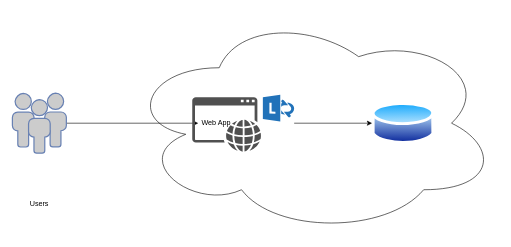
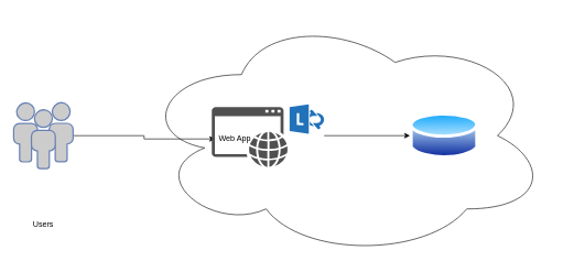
  <mxCell id="0" />
  <mxCell id="1" parent="0" />
  <mxCell id="2" value="" style="ellipse;shape=cloud;whiteSpace=wrap;html=1;" vertex="1" parent="1"><mxGeometry x="210" y="20" width="620" height="370" as="geometry" /></mxCell>
  <mxCell id="3" style="edgeStyle=orthogonalEdgeStyle;rounded=0;orthogonalLoop=1;jettySize=auto;html=1;" edge="1" parent="1" source="4" target="7"><mxGeometry relative="1" as="geometry" /></mxCell>
  <mxCell id="4" value="" style="fontColor=#0066CC;verticalAlign=top;verticalLabelPosition=bottom;labelPosition=center;align=center;html=1;outlineConnect=0;fillColor=#CCCCCC;strokeColor=#6881B3;gradientColor=none;gradientDirection=north;strokeWidth=2;shape=mxgraph.networks.users;" vertex="1" parent="1"><mxGeometry x="20" y="155" width="90" height="100" as="geometry" /></mxCell>
  <mxCell id="5" style="edgeStyle=orthogonalEdgeStyle;rounded=0;orthogonalLoop=1;jettySize=auto;html=1;" edge="1" parent="1" source="6" target="8"><mxGeometry relative="1" as="geometry" /></mxCell>
  <mxCell id="6" value="" style="sketch=0;pointerEvents=1;shadow=0;dashed=0;html=1;strokeColor=none;fillColor=#505050;labelPosition=center;verticalLabelPosition=bottom;verticalAlign=top;outlineConnect=0;align=center;shape=mxgraph.office.services.lync_web_app_client;" vertex="1" parent="1"><mxGeometry x="320" y="157.5" width="170" height="95" as="geometry" /></mxCell>
- <mxCell id="7" value="Web App" style="text;html=1;align=center;verticalAlign=middle;whiteSpace=wrap;rounded=0;" vertex="1" parent="1"><mxGeometry x="330" y="190" width="60" height="30" as="geometry" /></mxCell>
+ <mxCell id="7" value="Web App" style="text;html=1;align=center;verticalAlign=middle;whiteSpace=wrap;rounded=0;" vertex="1" parent="1"><mxGeometry x="325" y="195" width="60" height="30" as="geometry" /></mxCell>
  <mxCell id="8" value="" style="image;aspect=fixed;perimeter=ellipsePerimeter;html=1;align=center;shadow=0;dashed=0;spacingTop=3;image=img/lib/active_directory/database.svg;" vertex="1" parent="1"><mxGeometry x="620" y="166.5" width="104.05" height="77" as="geometry" /></mxCell>
  <mxCell id="9" value="Users" style="text;html=1;align=center;verticalAlign=middle;whiteSpace=wrap;rounded=0;" vertex="1" parent="1"><mxGeometry x="35" y="325" width="60" height="30" as="geometry" /></mxCell>
